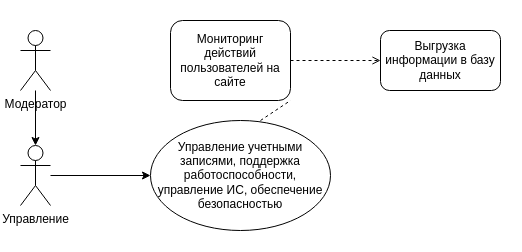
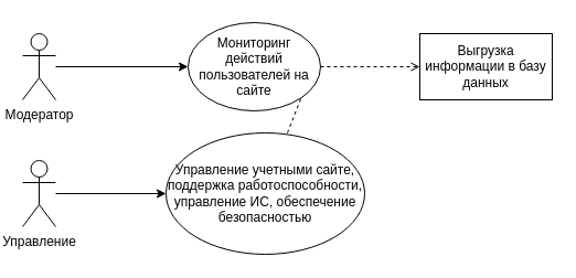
  <mxCell id="0" />
  <mxCell id="1" parent="0" />
  <mxCell id="2" value="Модератор" style="shape=umlActor;verticalLabelPosition=bottom;verticalAlign=top;html=1;outlineConnect=0;" vertex="1" parent="1"><mxGeometry x="20" y="30" width="30" height="60" as="geometry" /></mxCell>
- <mxCell id="3" value="Мониторинг действий пользователей на сайте" style="whiteSpace=wrap;html=1;rounded=1;" vertex="1" parent="1"><mxGeometry x="170" y="20" width="120" height="80" as="geometry" /></mxCell>
- <mxCell id="4" value="" style="endArrow=classic;html=1;rounded=0;" edge="1" parent="1" source="2" target="8"><mxGeometry width="50" height="50" relative="1" as="geometry"><mxPoint x="100" y="100" as="sourcePoint" /><mxPoint x="150" y="50" as="targetPoint" /></mxGeometry></mxCell>
- <mxCell id="5" value="Выгрузка информации в базу данных" style="whiteSpace=wrap;html=1;rounded=1;" vertex="1" parent="1"><mxGeometry x="380" y="30" width="120" height="60" as="geometry" /></mxCell>
+ <mxCell id="3" value="Мониторинг действий пользователей на сайте" style="ellipse;whiteSpace=wrap;html=1;" vertex="1" parent="1"><mxGeometry x="170" y="20" width="120" height="80" as="geometry" /></mxCell>
+ <mxCell id="4" value="" style="endArrow=classic;html=1;rounded=0;" edge="1" parent="1" source="2" target="3"><mxGeometry width="50" height="50" relative="1" as="geometry"><mxPoint x="100" y="100" as="sourcePoint" /><mxPoint x="150" y="50" as="targetPoint" /></mxGeometry></mxCell>
+ <mxCell id="5" value="Выгрузка информации в базу данных" style="rounded=0;whiteSpace=wrap;html=1;" vertex="1" parent="1"><mxGeometry x="380" y="30" width="120" height="60" as="geometry" /></mxCell>
  <mxCell id="6" value="" style="endArrow=open;dashed=1;html=1;rounded=0;exitX=1;exitY=0.5;exitDx=0;exitDy=0;entryX=0;entryY=0.5;entryDx=0;entryDy=0;" edge="1" parent="1" source="3" target="5"><mxGeometry width="50" height="50" relative="1" as="geometry"><mxPoint x="320" y="90" as="sourcePoint" /><mxPoint x="370" y="40" as="targetPoint" /></mxGeometry></mxCell>
- <mxCell id="7" value="Управление учетными записями, поддержка работоспособности, управление ИС, обеспечение безопасностью" style="ellipse;whiteSpace=wrap;html=1;" vertex="1" parent="1"><mxGeometry x="150" y="120" width="180" height="110" as="geometry" /></mxCell>
+ <mxCell id="7" value="Управление учетными сайте, поддержка работоспособности, управление ИС, обеспечение безопасностью" style="ellipse;whiteSpace=wrap;html=1;" vertex="1" parent="1"><mxGeometry x="150" y="120" width="180" height="110" as="geometry" /></mxCell>
  <mxCell id="8" value="Управление" style="shape=umlActor;verticalLabelPosition=bottom;verticalAlign=top;html=1;outlineConnect=0;" vertex="1" parent="1"><mxGeometry x="20" y="145" width="30" height="60" as="geometry" /></mxCell>
  <mxCell id="9" value="" style="endArrow=classic;html=1;rounded=0;entryX=0;entryY=0.5;entryDx=0;entryDy=0;" edge="1" parent="1" source="8" target="7"><mxGeometry width="50" height="50" relative="1" as="geometry"><mxPoint x="80" y="210" as="sourcePoint" /><mxPoint x="130" y="160" as="targetPoint" /></mxGeometry></mxCell>
  <mxCell id="10" value="" style="endArrow=none;dashed=1;html=1;rounded=0;entryX=1;entryY=1;entryDx=0;entryDy=0;" edge="1" parent="1" target="3"><mxGeometry width="50" height="50" relative="1" as="geometry"><mxPoint x="260" y="120" as="sourcePoint" /><mxPoint x="290" y="140" as="targetPoint" /></mxGeometry></mxCell>
